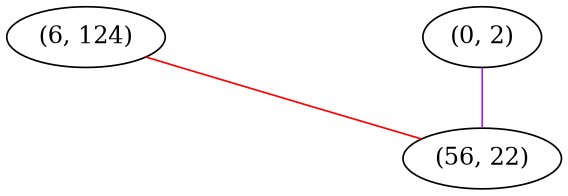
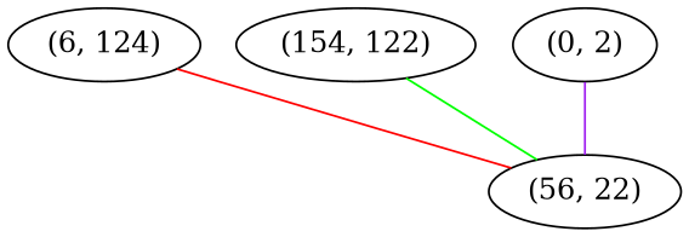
  graph {
    "(6, 124)"
    "(56, 22)"
+   "(154, 122)"
    n4 [label="(0, 2)"]
    "(6, 124)" -- "(56, 22)" [color=red weight=1]
+   "(154, 122)" -- "(56, 22)" [color=green weight=2]
    n4 -- "(56, 22)" [color=purple weight=4]
  }
